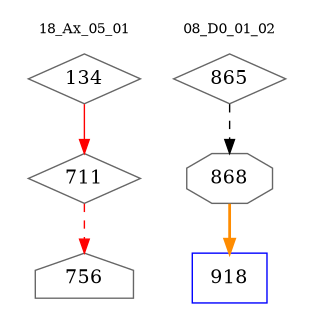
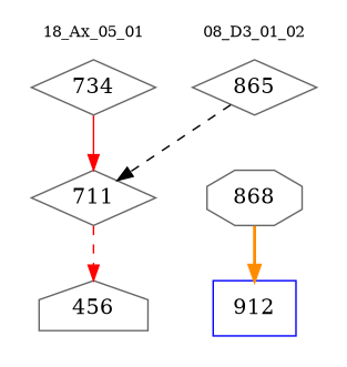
  digraph {
    node [color=gray40 shape=diamond]
    edge [color=red style=dashed]
-   n1 [label=134]
+   n1 [label=734]
    n2 [label=711]
-   n3 [label=756 shape=house]
+   n3 [label=456 shape=house]
    n4 [label=865]
    n5 [label=868 shape=octagon]
-   n6 [color=blue label=918 shape=box]
+   n6 [color=blue label=912 shape=box]
    subgraph cluster_1 {
      color=white
      fontsize=10
      label="18_Ax_05_01"
      n1
      n2
      n3
    }
    subgraph cluster_2 {
      color=white
      fontsize=10
-     label="08_D0_01_02"
+     label="08_D3_01_02"
      n4
      n5
      n6
    }
    n1 -> n2 [style=solid]
    n2 -> n3
-   n4 -> n5 [color=black]
+   n4 -> n2 [color=black]
    n5 -> n6 [color=darkorange style=bold]
  }
